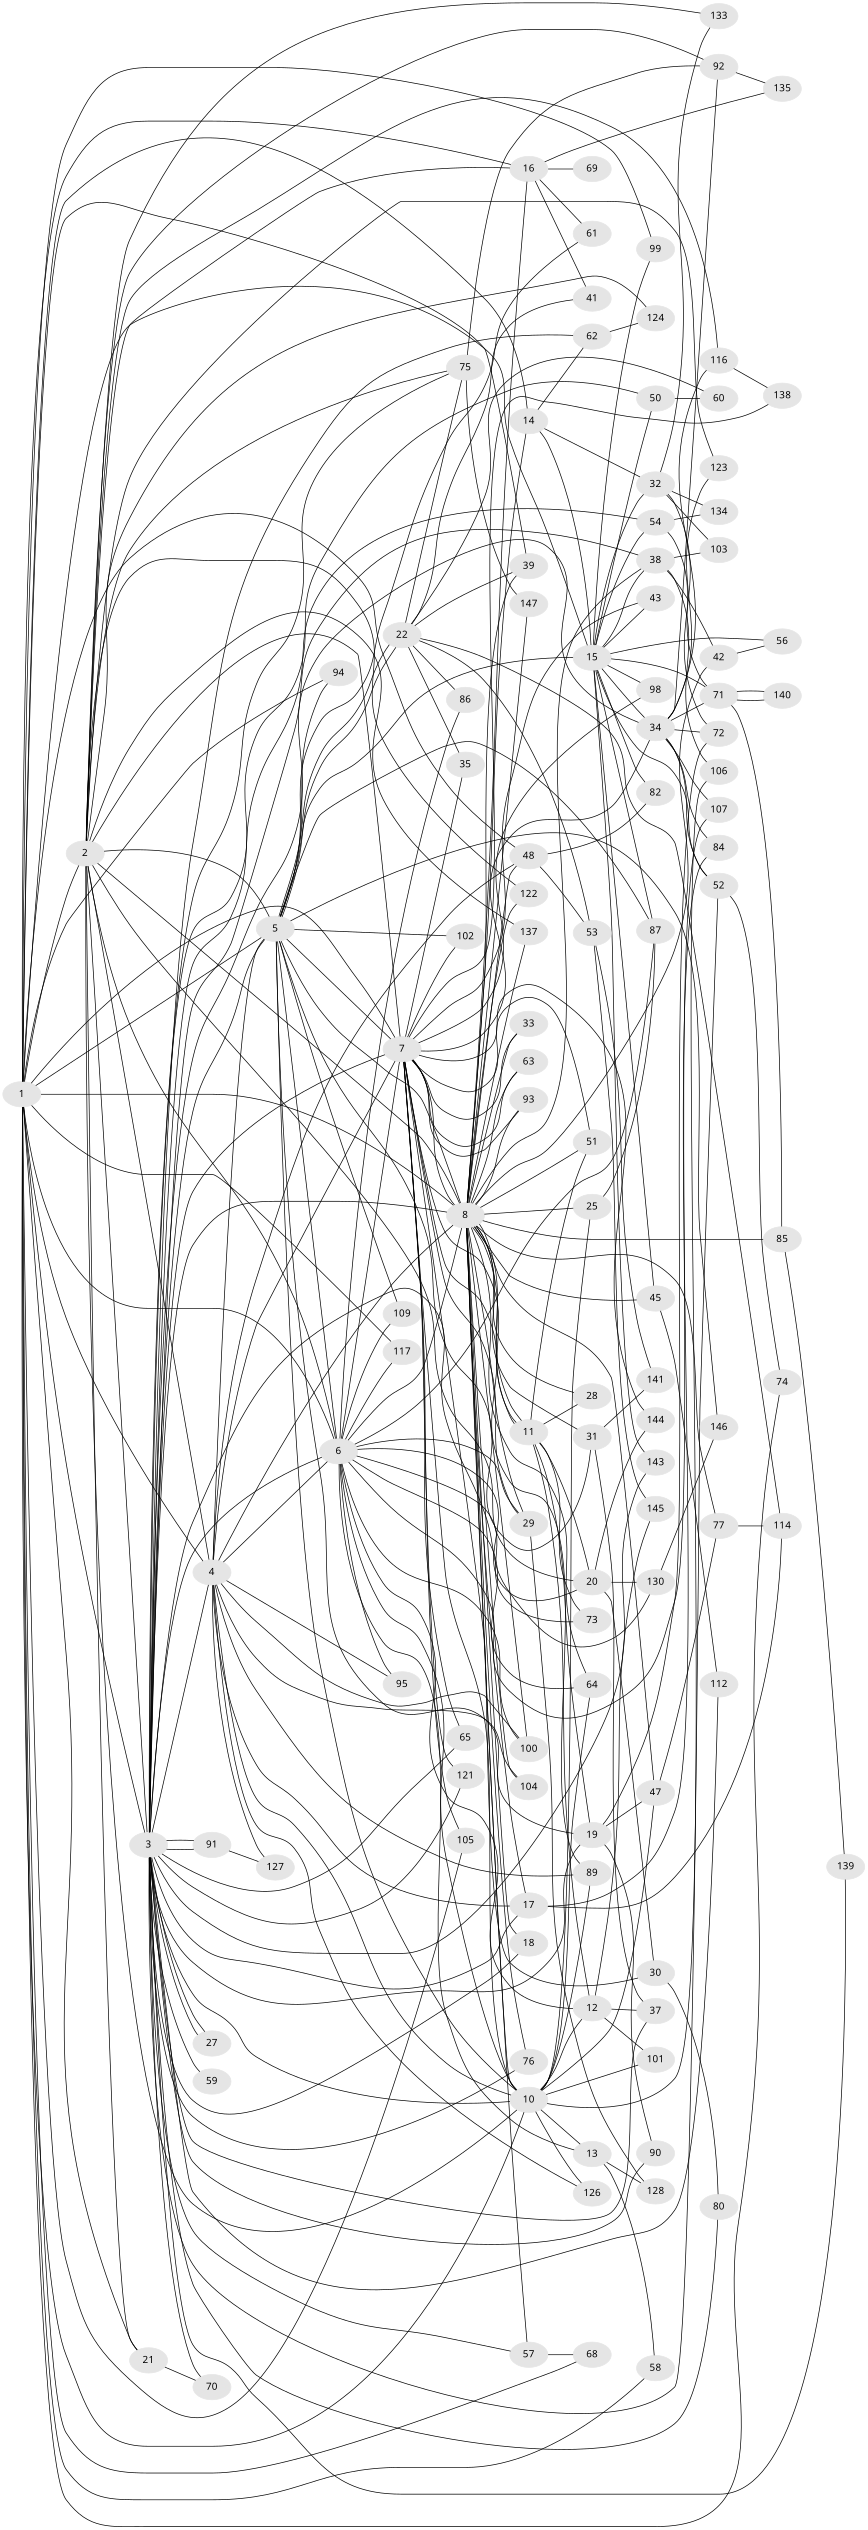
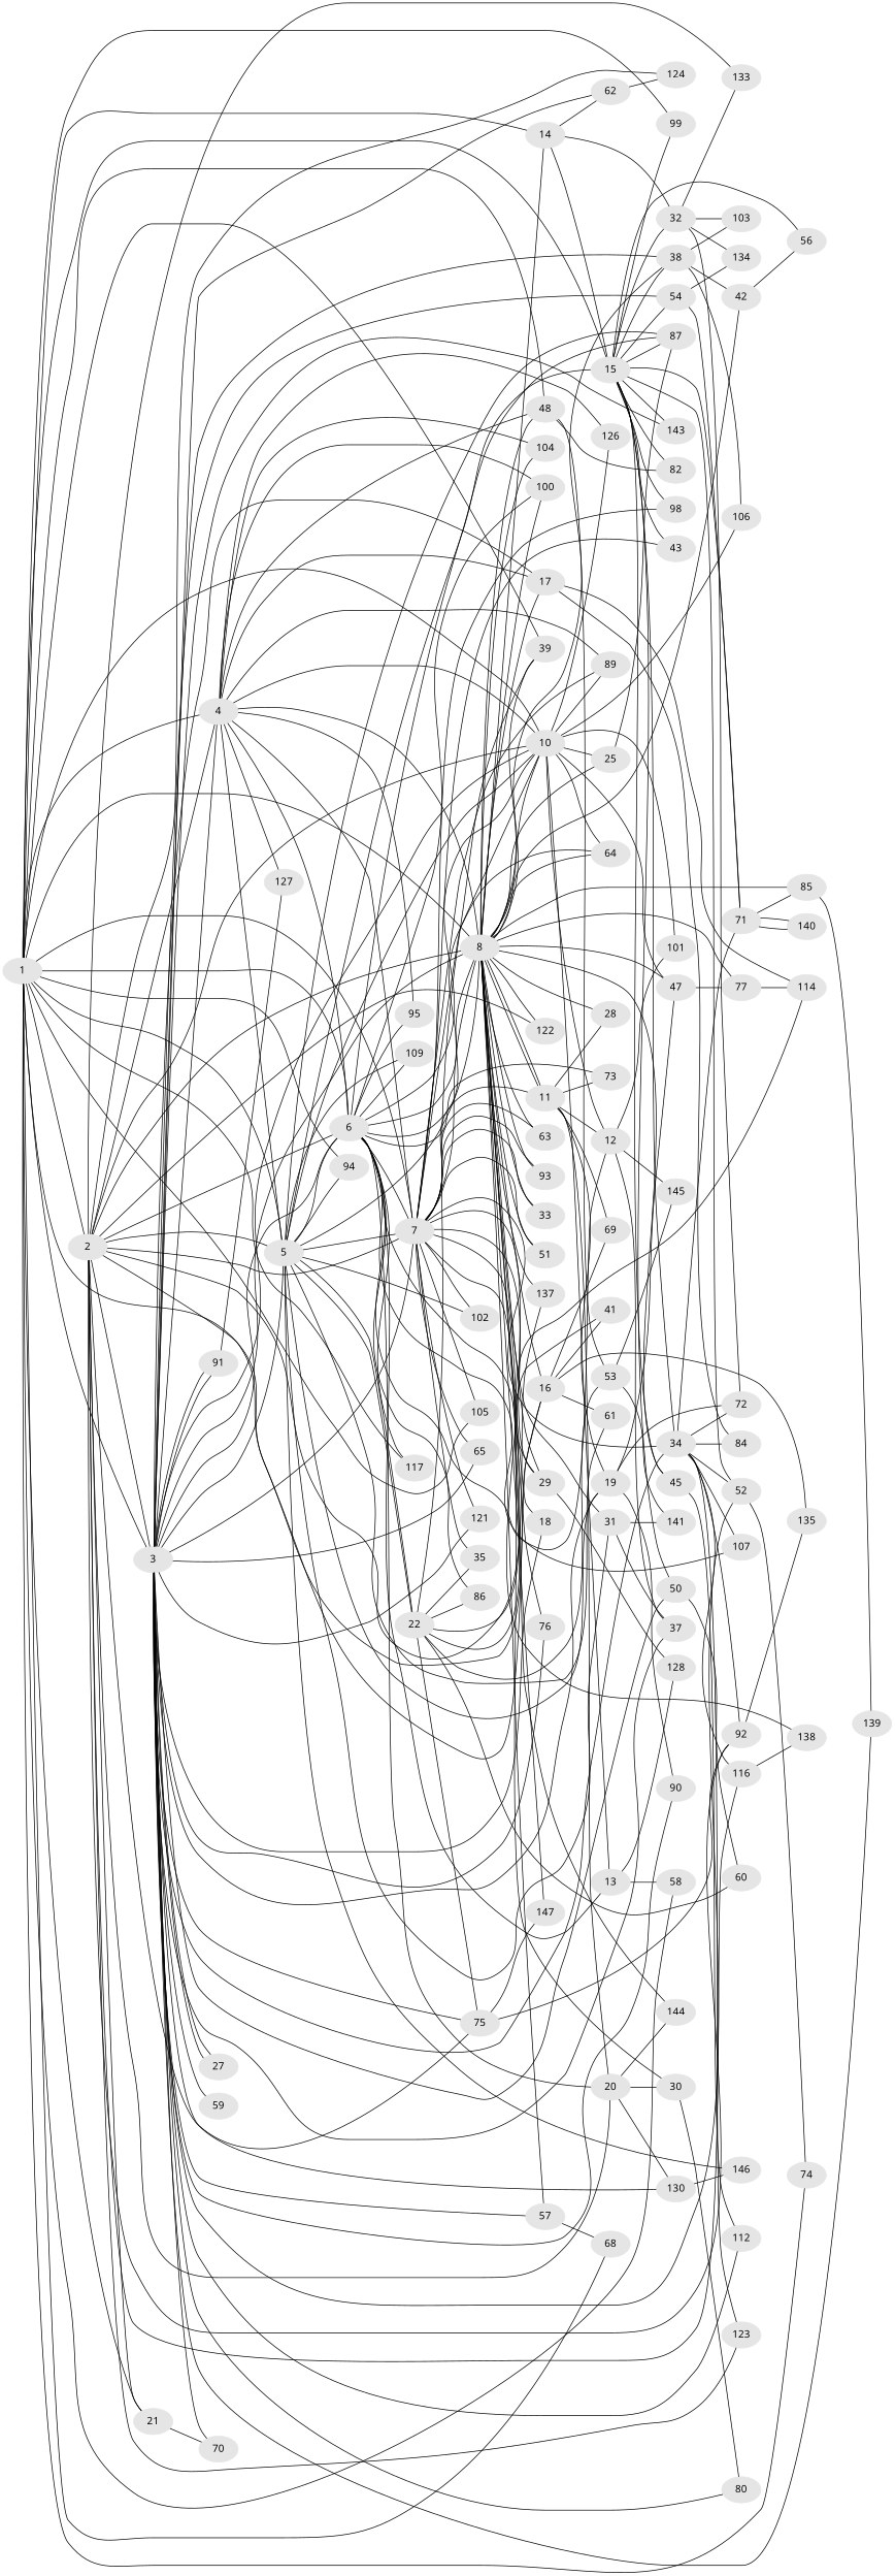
  graph {
    fontname="Noto Sans"
    rankdir=LR
    node [color=gray90 fontname="Noto Sans" style=filled]
    edge [fontname="Noto Sans"]
    1 [super="+23"]
    2 [super="+24"]
    3 [super="+81"]
    4 [super="+83"]
    5 [super="+36"]
    6 [super="+108"]
    7 [super="+26"]
    8 [super="+9"]
    10 [super="+97"]
    14
    15 [super="+79"]
    16 [super="+120"]
    21
    39 [super="+118"]
    48 [super="+88"]
    58
    68
    74
    94
    99
    105
    117
    20 [super="+113"]
    75 [super="+110"]
    92 [super="+115"]
    116
    122
    123
    124
    133
    137
    17 [super="+55"]
    18
    19 [super="+67"]
    27
    34 [super="+44"]
    37
    38 [super="+49"]
    50
    52 [super="+131"]
    54
    57
    59
    62
    65
    70
    76
    80
    90
    91
    112
    121
    130
    139
    143
    127
    89
    95
    100 [super="+119"]
    104
    126
    22 [super="+129"]
    31 [super="+96"]
    61
    87
    102
    109
    146
    12 [super="+142"]
    13
    29 [super="+40"]
    64 [super="+66"]
    73
    86
    107
    11 [super="+46"]
    30
    33
    35
    43
    51
    63
    93 [super="+125"]
    98
    138
    144
    25 [super="+136"]
    28
    42
    45
    47 [super="+132"]
    77
    85
    147
    101
    106
    32 [super="+111"]
    56
    71 [super="+78"]
    82
    69
    41
    135
    53
    84
    114
    72
    103
    60
    134
    141
    145
    128
    140
    1 -- 2
    1 -- 3
    1 -- 4
    1 -- 5
    1 -- 6
    1 -- 7 [weight=2]
    1 -- 8 [weight=2]
    1 -- 10
    1 -- 14
    1 -- 15
    1 -- 16
    1 -- 21
    1 -- 39
    1 -- 48
    1 -- 58
    1 -- 68
    1 -- 74
    1 -- 94
    1 -- 99
    1 -- 105
    1 -- 117
    2 -- 3 [weight=2]
    2 -- 4
    2 -- 5
    2 -- 6
    2 -- 7
    2 -- 8 [weight=2]
    2 -- 10
    2 -- 16
    2 -- 21
    2 -- 20
    2 -- 75
    2 -- 92
    2 -- 116
    2 -- 122
    2 -- 123
    2 -- 124
    2 -- 133
    2 -- 137
    3 -- 4
    3 -- 5 [weight=2]
    3 -- 6
    3 -- 7 [weight=3]
    3 -- 8 [weight=2]
    3 -- 10
    3 -- 75
    3 -- 17
    3 -- 18
    3 -- 19
    3 -- 27
    3 -- 27
    3 -- 34
    3 -- 37
    3 -- 38
    3 -- 50
    3 -- 52
    3 -- 54
    3 -- 57
    3 -- 59
    3 -- 62
    3 -- 65
    3 -- 70
    3 -- 76
    3 -- 80
    3 -- 90
    3 -- 91
    3 -- 91
    3 -- 112
    3 -- 121
    3 -- 130
    3 -- 139
    3 -- 143
    4 -- 5
    4 -- 6
    4 -- 7 [weight=2]
    4 -- 8 [weight=2]
    4 -- 10
    4 -- 48
    4 -- 17
    4 -- 127
    4 -- 89
    4 -- 95
    4 -- 100
    4 -- 104
    4 -- 126
    5 -- 6
    5 -- 7
    5 -- 8 [weight=2]
    5 -- 10
    5 -- 15
    5 -- 94
    5 -- 19
    5 -- 22
    5 -- 22
    5 -- 31
    5 -- 61
    5 -- 87
    5 -- 102
    5 -- 109
    5 -- 146
    6 -- 7
    6 -- 8 [weight=2]
    6 -- 10
    6 -- 117
    6 -- 20
    6 -- 95
    6 -- 100
    6 -- 87
    6 -- 109
    6 -- 12
    6 -- 13
    6 -- 29
    6 -- 64
    6 -- 73
    6 -- 86
    6 -- 107
    7 -- 8 [weight=2]
    7 -- 10
    7 -- 105
    7 -- 34
    7 -- 65
    7 -- 121
    7 -- 89
    7 -- 102
    7 -- 29
    7 -- 11
    7 -- 30
    7 -- 33
    7 -- 35
    7 -- 43
    7 -- 51
    7 -- 63
    7 -- 93
    7 -- 98
    7 -- 138
    7 -- 144
    8 -- 10 [weight=2]
    8 -- 14
    8 -- 16
    8 -- 39
    8 -- 48
    8 -- 122
    8 -- 137
    8 -- 17
    8 -- 18
    8 -- 38
    8 -- 57
    8 -- 76
    8 -- 100
    8 -- 104
    8 -- 31
    8 -- 29
    8 -- 64
    8 -- 11
    8 -- 11
    8 -- 33
    8 -- 51
    8 -- 63
    8 -- 93 [weight=2]
    8 -- 25
    8 -- 28
    8 -- 42
    8 -- 45
    8 -- 47
    8 -- 77
    8 -- 85
    8 -- 147
    10 -- 89
    10 -- 126
    10 -- 12
    10 -- 13
    10 -- 64
    10 -- 25
    10 -- 47
    10 -- 101
    10 -- 106
    14 -- 15
    14 -- 62
    14 -- 32
    15 -- 99
    15 -- 34
    15 -- 38
    15 -- 50
    15 -- 52
    15 -- 54
    15 -- 143
    15 -- 87
    15 -- 43
    15 -- 98
    15 -- 45
    15 -- 32
    15 -- 56
    15 -- 71
    15 -- 82
    16 -- 61
    16 -- 69
    16 -- 41
    16 -- 135
    21 -- 70
    48 -- 82
    48 -- 53
    20 -- 130
    20 -- 30
    20 -- 144
    75 -- 92
    75 -- 147
    92 -- 135
    116 -- 138
    17 -- 84
    17 -- 114
    19 -- 90
    19 -- 47
    19 -- 72
    34 -- 92
    34 -- 116
    34 -- 123
    34 -- 52
    34 -- 107
    34 -- 71
    34 -- 84
    34 -- 72
    38 -- 42
    38 -- 106
    38 -- 103
    50 -- 60
    52 -- 74
    54 -- 71
    54 -- 134
    57 -- 68
    62 -- 124
    91 -- 127
    130 -- 146
    22 -- 39
    22 -- 75
    22 -- 86
    22 -- 35
    22 -- 41
    22 -- 53
    22 -- 114
    22 -- 60
    31 -- 37
    31 -- 141
    12 -- 37
    12 -- 101
    12 -- 145
    13 -- 58
    13 -- 128
    29 -- 128
    11 -- 20
    11 -- 19
    11 -- 12
    11 -- 73
    11 -- 28
-   11 -- 51
+   11 -- 69
    30 -- 80
    25 -- 87
    42 -- 56
    45 -- 112
    47 -- 77
    77 -- 114
    85 -- 139
    32 -- 133
    32 -- 72
    32 -- 103
    32 -- 134
    71 -- 85
    71 -- 140
    71 -- 140
    53 -- 141
    53 -- 145
  }
